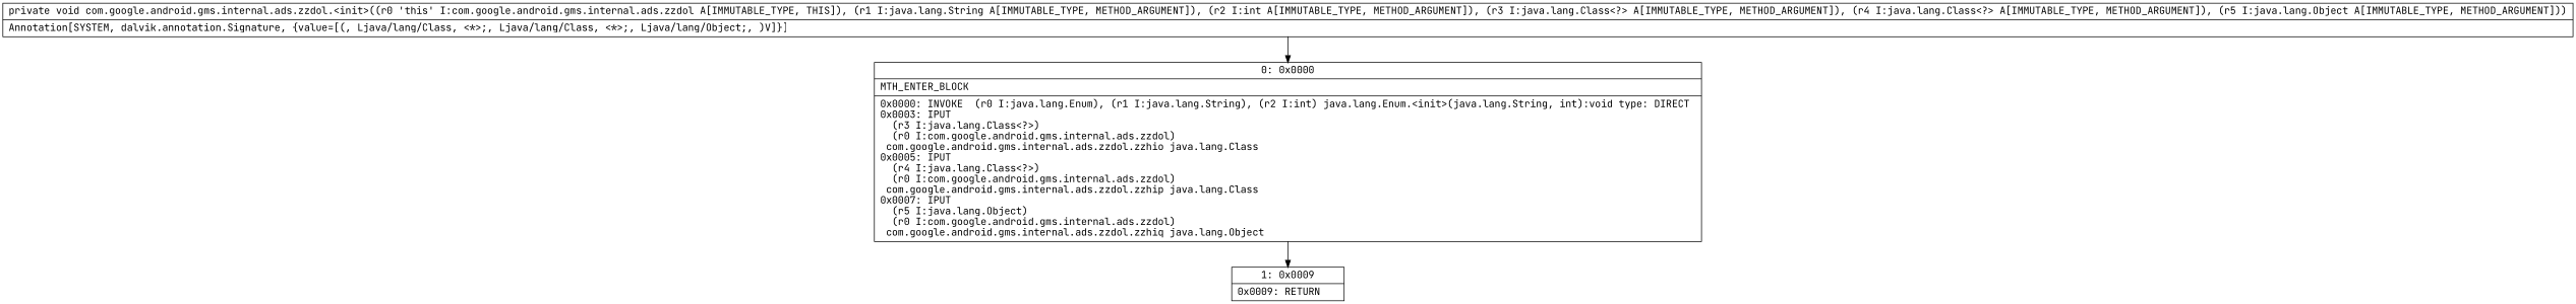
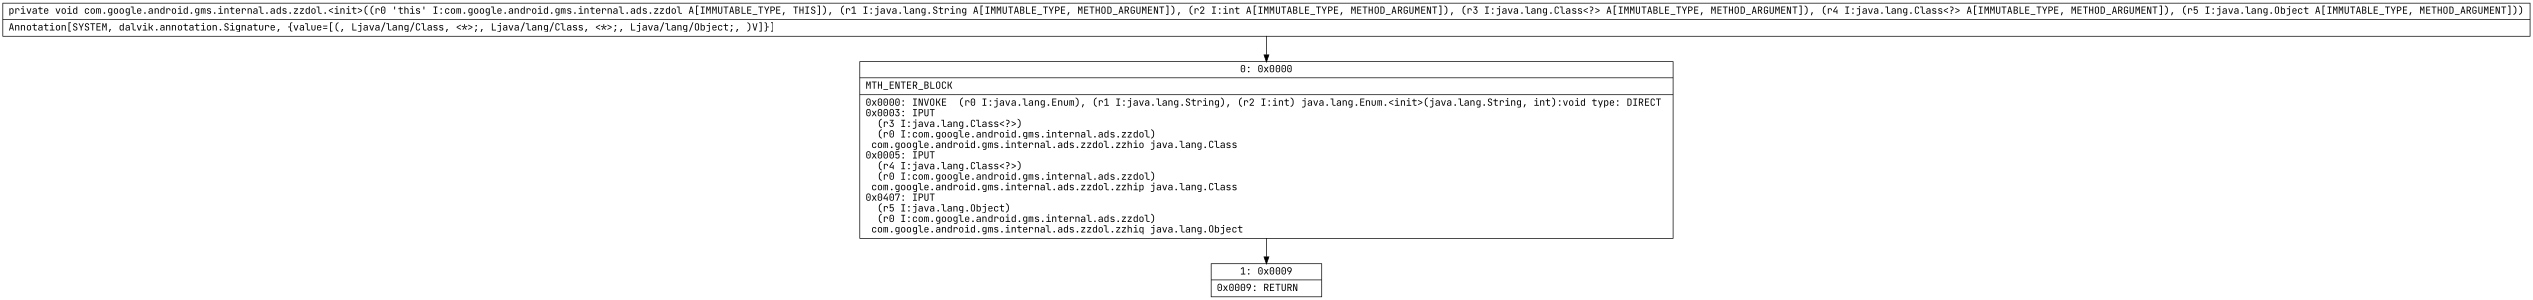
  digraph {
    fontname="JetBrains Mono"
    node [shape=record fontname="JetBrains Mono"]
    edge [fontname="JetBrains Mono"]
-   n1 [label="{0\:\ 0x0000|MTH_ENTER_BLOCK\l|0x0000: INVOKE  (r0 I:java.lang.Enum), (r1 I:java.lang.String), (r2 I:int) java.lang.Enum.\<init\>(java.lang.String, int):void type: DIRECT \l0x0003: IPUT  \l  (r3 I:java.lang.Class\<?\>)\l  (r0 I:com.google.android.gms.internal.ads.zzdol)\l com.google.android.gms.internal.ads.zzdol.zzhio java.lang.Class \l0x0005: IPUT  \l  (r4 I:java.lang.Class\<?\>)\l  (r0 I:com.google.android.gms.internal.ads.zzdol)\l com.google.android.gms.internal.ads.zzdol.zzhip java.lang.Class \l0x0007: IPUT  \l  (r5 I:java.lang.Object)\l  (r0 I:com.google.android.gms.internal.ads.zzdol)\l com.google.android.gms.internal.ads.zzdol.zzhiq java.lang.Object \l}"]
+   n1 [label="{0\:\ 0x0000|MTH_ENTER_BLOCK\l|0x0000: INVOKE  (r0 I:java.lang.Enum), (r1 I:java.lang.String), (r2 I:int) java.lang.Enum.\<init\>(java.lang.String, int):void type: DIRECT \l0x0003: IPUT  \l  (r3 I:java.lang.Class\<?\>)\l  (r0 I:com.google.android.gms.internal.ads.zzdol)\l com.google.android.gms.internal.ads.zzdol.zzhio java.lang.Class \l0x0005: IPUT  \l  (r4 I:java.lang.Class\<?\>)\l  (r0 I:com.google.android.gms.internal.ads.zzdol)\l com.google.android.gms.internal.ads.zzdol.zzhip java.lang.Class \l0x0407: IPUT  \l  (r5 I:java.lang.Object)\l  (r0 I:com.google.android.gms.internal.ads.zzdol)\l com.google.android.gms.internal.ads.zzdol.zzhiq java.lang.Object \l}"]
    n2 [label="{1\:\ 0x0009|0x0009: RETURN   \l}"]
    n3 [label="{private void com.google.android.gms.internal.ads.zzdol.\<init\>((r0 'this' I:com.google.android.gms.internal.ads.zzdol A[IMMUTABLE_TYPE, THIS]), (r1 I:java.lang.String A[IMMUTABLE_TYPE, METHOD_ARGUMENT]), (r2 I:int A[IMMUTABLE_TYPE, METHOD_ARGUMENT]), (r3 I:java.lang.Class\<?\> A[IMMUTABLE_TYPE, METHOD_ARGUMENT]), (r4 I:java.lang.Class\<?\> A[IMMUTABLE_TYPE, METHOD_ARGUMENT]), (r5 I:java.lang.Object A[IMMUTABLE_TYPE, METHOD_ARGUMENT]))  | Annotation[SYSTEM, dalvik.annotation.Signature, \{value=[(, Ljava\/lang\/Class, \<*\>;, Ljava\/lang\/Class, \<*\>;, Ljava\/lang\/Object;, )V]\}]\l}"]
    n1 -> n2
    n3 -> n1
  }
